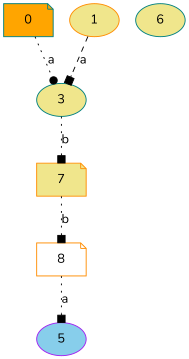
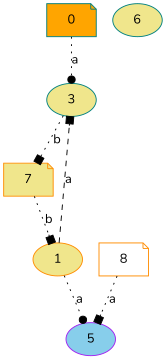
  strict digraph {
    fontname=Nunito
    node [color=teal fillcolor=khaki fontname=Nunito shape=ellipse style=filled]
    edge [arrowhead=box fontname=Nunito style=dotted]
    0 [fillcolor=orange shape=note]
    3
    7 [color=darkorange shape=note]
    8 [color=darkorange fillcolor=white shape=note]
    1 [color=darkorange]
    5 [color=purple fillcolor=skyblue]
    n7 [label=6]
    0 -> 3 [arrowhead=dot label=a]
    3 -> 7 [label=b]
-   7 -> 8 [label=b]
+   7 -> 1 [label=b]
    8 -> 5 [label=a]
    1 -> 3 [label=a style=dashed]
+   1 -> 5 [arrowhead=dot label=a]
  }
